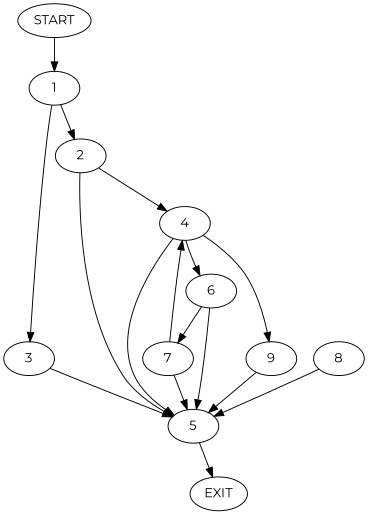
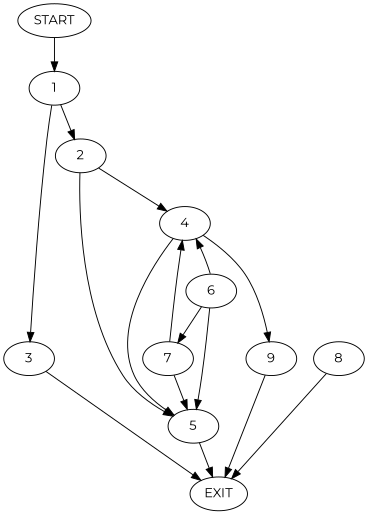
  digraph {
    fontname=Montserrat
    node [fontname=Montserrat]
    edge [fontname=Montserrat]
    n1 [label=START]
    1
    2
    3
    n5 [label=EXIT]
    4
    5
    6
    9
    7
    8
    n1 -> 1
    1 -> 2
    1 -> 3
    2 -> 4
    2 -> 5
-   3 -> 5
+   3 -> n5
    4 -> 5
-   4 -> 6
+   6 -> 4
    4 -> 9
    5 -> n5
    6 -> 5
    6 -> 7
-   9 -> 5
+   9 -> n5
    7 -> 4
    7 -> 5
-   8 -> 5
+   8 -> n5
  }
